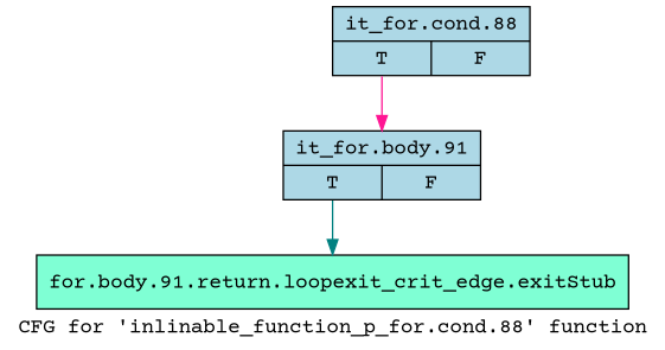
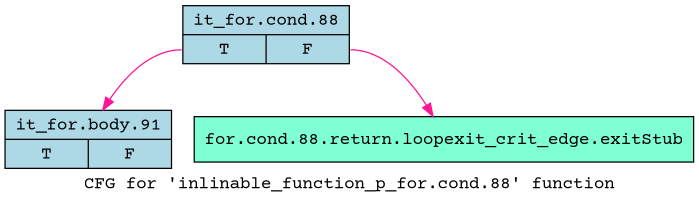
  digraph {
    fontname="Courier Prime"
    label="CFG for 'inlinable_function_p_for.cond.88' function"
    node [fillcolor=lightblue fontname="Courier Prime" shape=record style=filled]
    edge [color=deeppink fontname="Courier Prime" tailport=s0]
    n1 [label="{it_for.cond.88|{<s0>T|<s1>F}}"]
+   n2 [fillcolor=aquamarine label="{for.cond.88.return.loopexit_crit_edge.exitStub}"]
    n3 [label="{it_for.body.91|{<s0>T|<s1>F}}"]
-   n4 [fillcolor=aquamarine label="{for.body.91.return.loopexit_crit_edge.exitStub}"]
+   n1 -> n2 [tailport=s1]
    n1 -> n3
-   n3 -> n4 [color=teal]
  }
